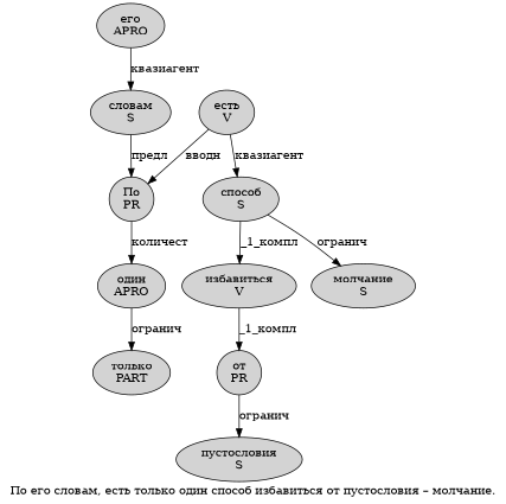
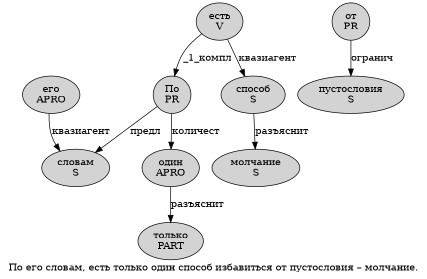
  digraph {
    label="По его словам, есть только один способ избавиться от пустословия – молчание."
    node [fillcolor=lightgray penwidth=1 shape=ellipse style=filled]
    n1 [label="По\nPR"]
    n2 [label="словам\nS"]
    n3 [label="один\nAPRO"]
    n4 [label="его\nAPRO"]
    n5 [label="есть\nV"]
    n6 [label="способ\nS"]
-   n7 [label="избавиться\nV"]
    n8 [label="молчание\nS"]
    n9 [label="только\nPART"]
    n10 [label="от\nPR"]
    n11 [label="пустословия\nS"]
-   n2 -> n1 [label="предл"]
+   n1 -> n2 [label="предл"]
    n1 -> n3 [label="количест"]
-   n3 -> n9 [label="огранич"]
+   n3 -> n9 [label="разъяснит"]
    n4 -> n2 [label="квазиагент"]
-   n5 -> n1 [label="вводн"]
+   n5 -> n1 [label="_1_компл"]
    n5 -> n6 [label="квазиагент"]
-   n6 -> n7 [label="_1_компл"]
-   n6 -> n8 [label="огранич"]
-   n7 -> n10 [label="_1_компл"]
+   n6 -> n8 [label="разъяснит"]
    n10 -> n11 [label="огранич"]
  }
